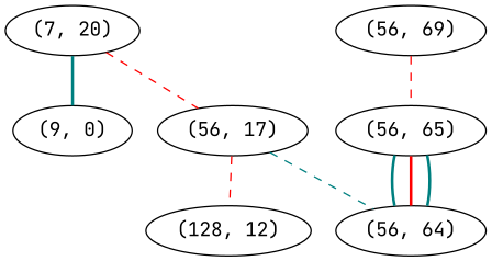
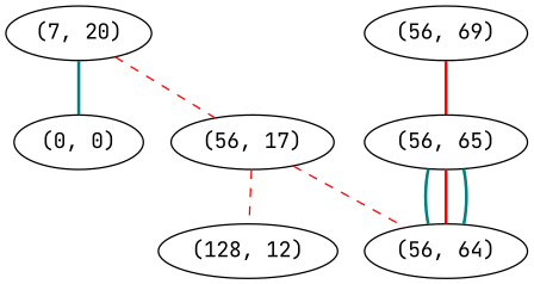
  graph {
    fontname="JetBrains Mono"
    node [fontname="JetBrains Mono"]
    edge [color=red fontname="JetBrains Mono" style=bold weight=1]
    "(7, 20)"
-   "(0, 0)" [label="(9, 0)"]
+   "(0, 0)"
    "(56, 17)"
    "(128, 12)"
    "(56, 64)"
    "(56, 69)"
    "(56, 65)"
    "(7, 20)" -- "(0, 0)" [color=teal weight=4]
    "(7, 20)" -- "(56, 17)" [style=dashed]
    "(56, 17)" -- "(128, 12)" [style=dashed]
-   "(56, 17)" -- "(56, 64)" [color=teal style=dashed]
-   "(56, 69)" -- "(56, 65)" [style=dashed]
+   "(56, 17)" -- "(56, 64)" [style=dashed]
+   "(56, 69)" -- "(56, 65)"
    "(56, 65)" -- "(56, 64)" [color=teal]
    "(56, 65)" -- "(56, 64)"
    "(56, 65)" -- "(56, 64)" [color=teal]
  }
